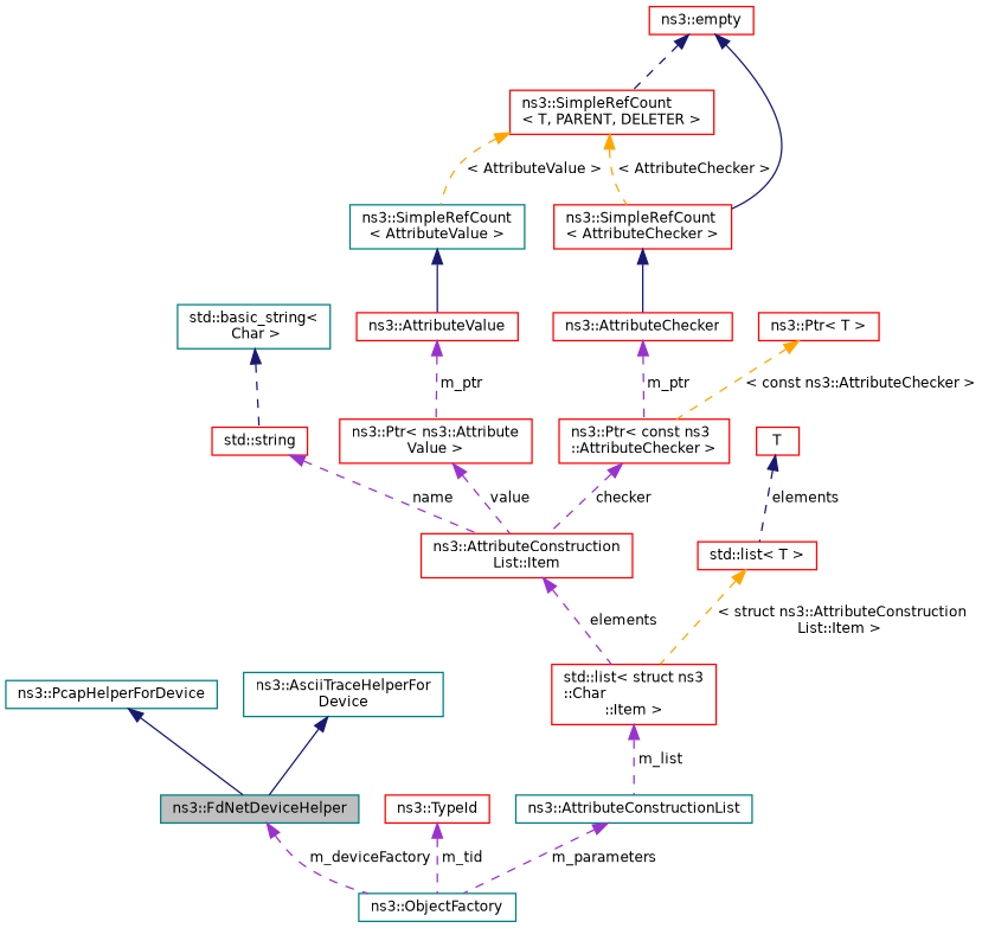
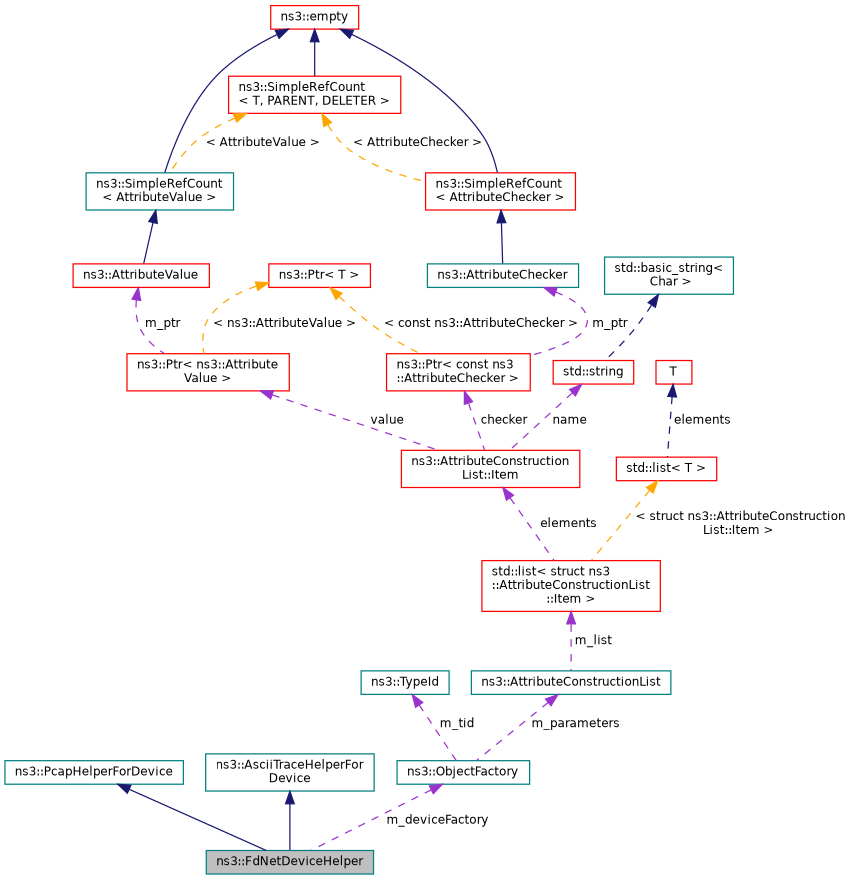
  digraph {
    rankdir=TB
    node [color=red fillcolor=white fontname=Helvetica fontsize=10 shape=record style=filled]
    edge [color=darkorchid3 dir=back fontname=Helvetica fontsize=10 labelfontname=Helvetica labelfontsize=10 style=dashed]
    n1 [color=teal fillcolor=grey75 fontcolor=black height=0.2 label="ns3::FdNetDeviceHelper" width=0.4]
    n2 [color=teal height=0.2 label="ns3::PcapHelperForDevice" width=0.4]
    n3 [color=teal height=0.2 label="ns3::AsciiTraceHelperFor\lDevice" width=0.4]
    n4 [color=teal height=0.2 label="ns3::ObjectFactory" width=0.4]
-   n5 [height=0.2 label="ns3::TypeId" width=0.4]
+   n5 [color=teal height=0.2 label="ns3::TypeId" width=0.4]
    n6 [color=teal height=0.2 label="ns3::AttributeConstructionList" width=0.4]
-   n7 [height=0.2 label="std::list\< struct ns3\l::Char\l::Item \>" width=0.4]
+   n7 [height=0.2 label="std::list\< struct ns3\l::AttributeConstructionList\l::Item \>" width=0.4]
    n8 [height=0.2 label="ns3::AttributeConstruction\lList::Item" width=0.4]
    n9 [height=0.2 label="std::string" width=0.4]
    n10 [color=teal height=0.2 label="std::basic_string\<\l Char \>" width=0.4]
    n11 [height=0.2 label="ns3::Ptr\< ns3::Attribute\lValue \>" width=0.4]
    n12 [height=0.2 label="ns3::AttributeValue" width=0.4]
    n13 [color=teal height=0.2 label="ns3::SimpleRefCount\l\< AttributeValue \>" width=0.4]
    n14 [height=0.2 label="ns3::empty" width=0.4]
    n15 [height=0.2 label="ns3::SimpleRefCount\l\< T, PARENT, DELETER \>" width=0.4]
    n16 [height=0.2 label="ns3::SimpleRefCount\l\< AttributeChecker \>" width=0.4]
-   n17 [height=0.2 label="ns3::AttributeChecker" width=0.4]
+   n17 [color=teal height=0.2 label="ns3::AttributeChecker" width=0.4]
    n18 [height=0.2 label="ns3::Ptr\< T \>" width=0.4]
    n19 [height=0.2 label="ns3::Ptr\< const ns3\l::AttributeChecker \>" width=0.4]
    n20 [height=0.2 label="std::list\< T \>" width=0.4]
    n21 [height=0.2 label=T width=0.4]
    n2 -> n1 [color=midnightblue style=solid]
    n3 -> n1 [color=midnightblue style=solid]
-   n1 -> n4 [label=" m_deviceFactory"]
+   n4 -> n1 [label=" m_deviceFactory"]
    n5 -> n4 [label=" m_tid"]
    n6 -> n4 [label=" m_parameters"]
    n7 -> n6 [label=" m_list"]
    n8 -> n7 [label=" elements"]
    n9 -> n8 [label=" name"]
    n10 -> n9 [color=midnightblue]
    n11 -> n8 [label=" value"]
    n12 -> n11 [label=" m_ptr"]
    n13 -> n12 [color=midnightblue style=solid]
-   n14 -> n15 [color=midnightblue]
+   n14 -> n13 [color=midnightblue style=solid]
+   n14 -> n15 [color=midnightblue style=solid]
    n14 -> n16 [color=midnightblue style=solid]
    n15 -> n13 [color=orange label=" \< AttributeValue \>"]
    n15 -> n16 [color=orange label=" \< AttributeChecker \>"]
    n16 -> n17 [color=midnightblue style=solid]
    n17 -> n19 [label=" m_ptr"]
+   n18 -> n11 [color=orange label=" \< ns3::AttributeValue \>"]
    n18 -> n19 [color=orange label=" \< const ns3::AttributeChecker \>"]
    n19 -> n8 [label=" checker"]
    n20 -> n7 [color=orange label=" \< struct ns3::AttributeConstruction\lList::Item \>"]
    n21 -> n20 [color=midnightblue label=" elements"]
  }
